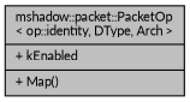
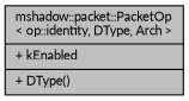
  digraph {
    fontname=Lato
-   n1 [color=black fillcolor=grey75 fontcolor=black fontname=Lato fontsize=10 height=0.2 label="{mshadow::packet::PacketOp\l\< op::identity, DType, Arch \>\n|+ kEnabled\l|+ Map()\l}" shape=record style=filled width=0.4]
+   n1 [color=black fillcolor=grey75 fontcolor=black fontname=Lato fontsize=10 height=0.2 label="{mshadow::packet::PacketOp\l\< op::identity, DType, Arch \>\n|+ kEnabled\l|+ DType()\l}" shape=record style=filled width=0.4]
  }
